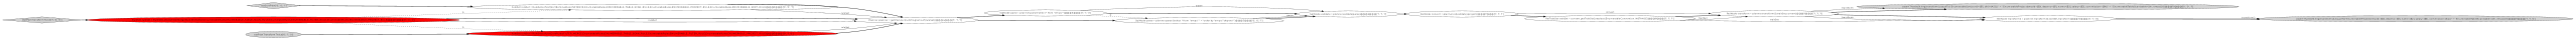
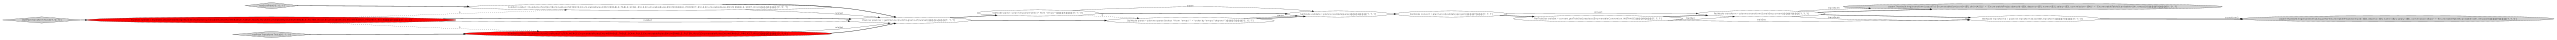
  digraph {
    rankdir=LR
    fontname=Montserrat
    node [fillcolor=white shape=ellipse style=filled fontname=Montserrat]
    edge [style=bold fontname=Montserrat]
    n1 [label="RelNode convert = planner.rel(validate).project()@@@7@@@['1', '1', '1']"]
    n2 [label="RelNode transform = planner.transform(0,traitSet,convert)@@@9@@@['1', '1', '1']"]
    n3 [label="RelTraitSet traitSet = convert.getTraitSet().replace(EnumerableConvention.INSTANCE)@@@8@@@['1', '1', '1']"]
    n4 [fillcolor=lightgray label="assertThat(toString(transform),equalTo(\"EnumerableSort(sort0=($1(, dir0=(ASC()\" + \" EnumerableProject(empid=($0(, deptno=($1(, name=($2(, salary=($3(, commission=($4()\" + \" EnumerableTableScan(table=((hr, emps(()\"))@@@10@@@['0', '0', '1']"]
    n5 [label="RelNode transform2 = planner.transform(0,traitSet,transform)@@@10@@@['1', '1', '0']"]
    n6 [fillcolor=lightgray label="assertThat(toString(transform2),equalTo(\"EnumerableProject(empid=($0(, deptno=($1(, name=($2(, salary=($3(, commission=($4()\" + \" EnumerableTableScan(table=((hr, emps(()\"))@@@11@@@['1', '1', '0']"]
    n7 [fillcolor=lightgray label="testPlanTransformTwice['1', '0', '0']" shape=diamond]
    n8 [fillcolor=red label="RuleSet ruleSet = RuleSets.ofList(FilterMergeRule.INSTANCE,EnumerableRules.ENUMERABLE_TABLE_SCAN_RULE,EnumerableRules.ENUMERABLE_FILTER_RULE,EnumerableRules.ENUMERABLE_PROJECT_RULE)@@@3@@@['1', '0', '0']"]
    n9 [label="RuleSet ruleSet = RuleSets.ofList(SortRemoveRule.INSTANCE,EnumerableRules.ENUMERABLE_TABLE_SCAN_RULE,EnumerableRules.ENUMERABLE_PROJECT_RULE,EnumerableRules.ENUMERABLE_SORT_RULE)@@@3@@@['0', '0', '1']"]
    n10 [label="Planner planner = getPlanner(null,Programs.of(ruleSet))@@@4@@@['1', '1', '1']"]
    n11 [fillcolor=lightgray label="testSortPlan['0', '0', '1']" shape=diamond]
-   n12 [fillcolor=lightgray label="testPlanTransformTwice['0', '1', '0']"]
+   n12 [fillcolor=lightgray label="testPlanTransformTwice['0', '1', '0']" shape=diamond]
    n13 [fillcolor=red label="RuleSet ruleSet = RuleSets.ofList(CoreRules.FILTER_MERGE,EnumerableRules.ENUMERABLE_TABLE_SCAN_RULE,EnumerableRules.ENUMERABLE_FILTER_RULE,EnumerableRules.ENUMERABLE_PROJECT_RULE)@@@3@@@['0', '1', '0']"]
    n14 [label="SqlNode validate = planner.validate(parse)@@@6@@@['1', '1', '1']"]
    n15 [label="SqlNode parse = planner.parse(\"select * from \"emps\" \" + \"order by \"emps\".\"deptno\"\")@@@5@@@['0', '0', '1']"]
    n16 [label="SqlNode parse = planner.parse(\"select * from \"emps\"\")@@@5@@@['1', '1', '0']"]
    n1 -> n2 [label=convert style=solid]
    n1 -> n3
    n2 -> n4
    n2 -> n4 [label=transform style=solid]
    n2 -> n5 [label=transform style=solid]
    n2 -> n5
    n3 -> n2
    n3 -> n2 [label=traitSet style=solid]
    n3 -> n5 [label=traitSet style=solid]
    n5 -> n6 [label=transform2 style=solid]
    n5 -> n6
    n7 -> n8
    n8 -> n9 [label=0 style=dashed]
    n8 -> n10 [label=ruleSet style=solid]
    n8 -> n10
    n8 -> n13 [label=0 style=dashed]
    n9 -> n10
    n9 -> n10 [label=ruleSet style=solid]
    n10 -> n15
    n10 -> n16
    n11 -> n9
    n12 -> n13
    n13 -> n10
    n13 -> n10 [label=ruleSet style=solid]
    n14 -> n1
    n15 -> n14 [label=parse style=solid]
    n15 -> n14
    n16 -> n14 [label=parse style=solid]
    n16 -> n14
    n16 -> n15 [label=0 style=dashed]
  }
